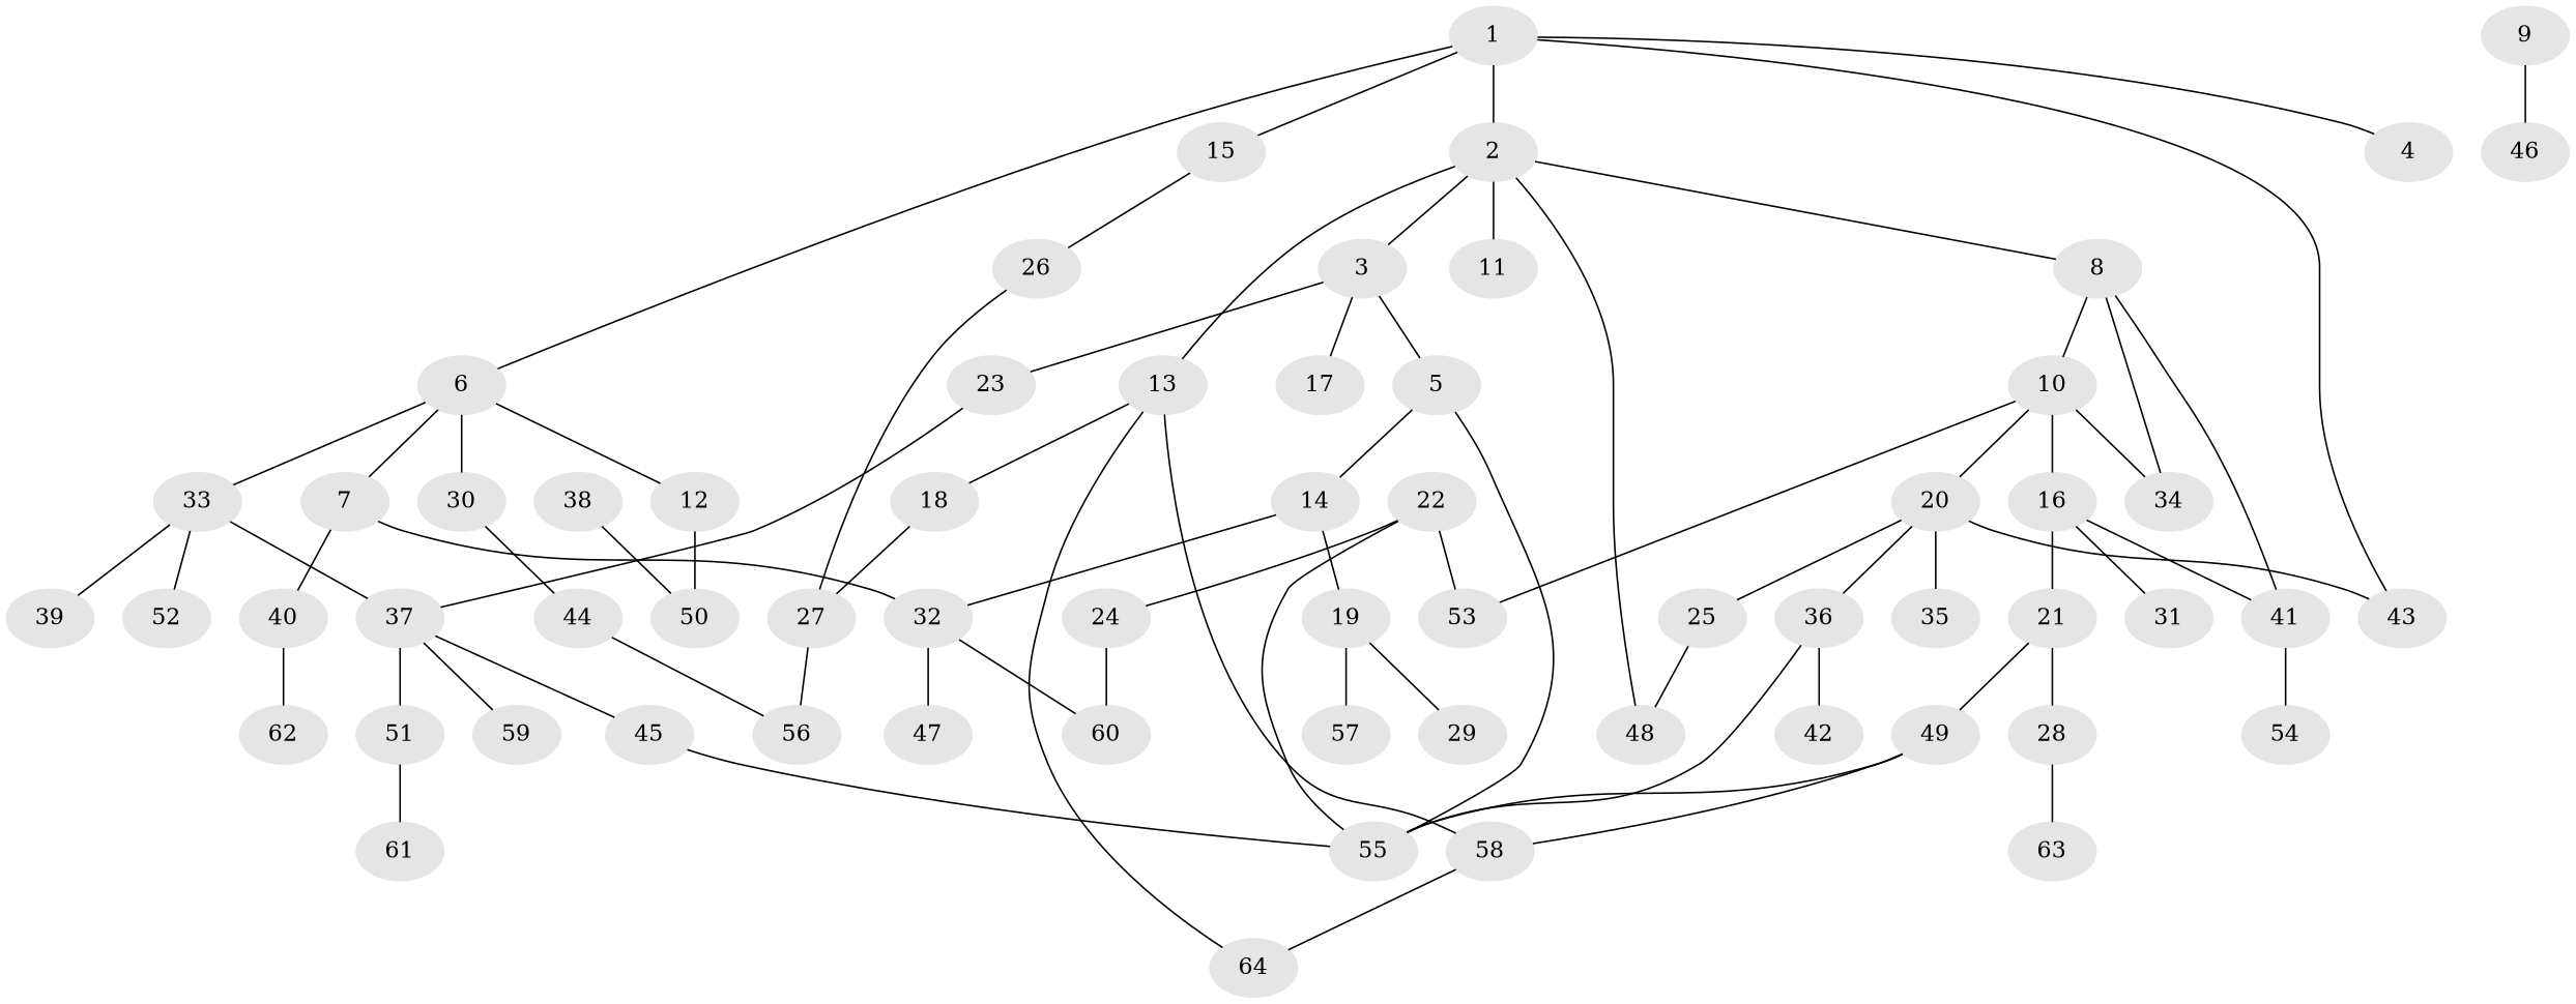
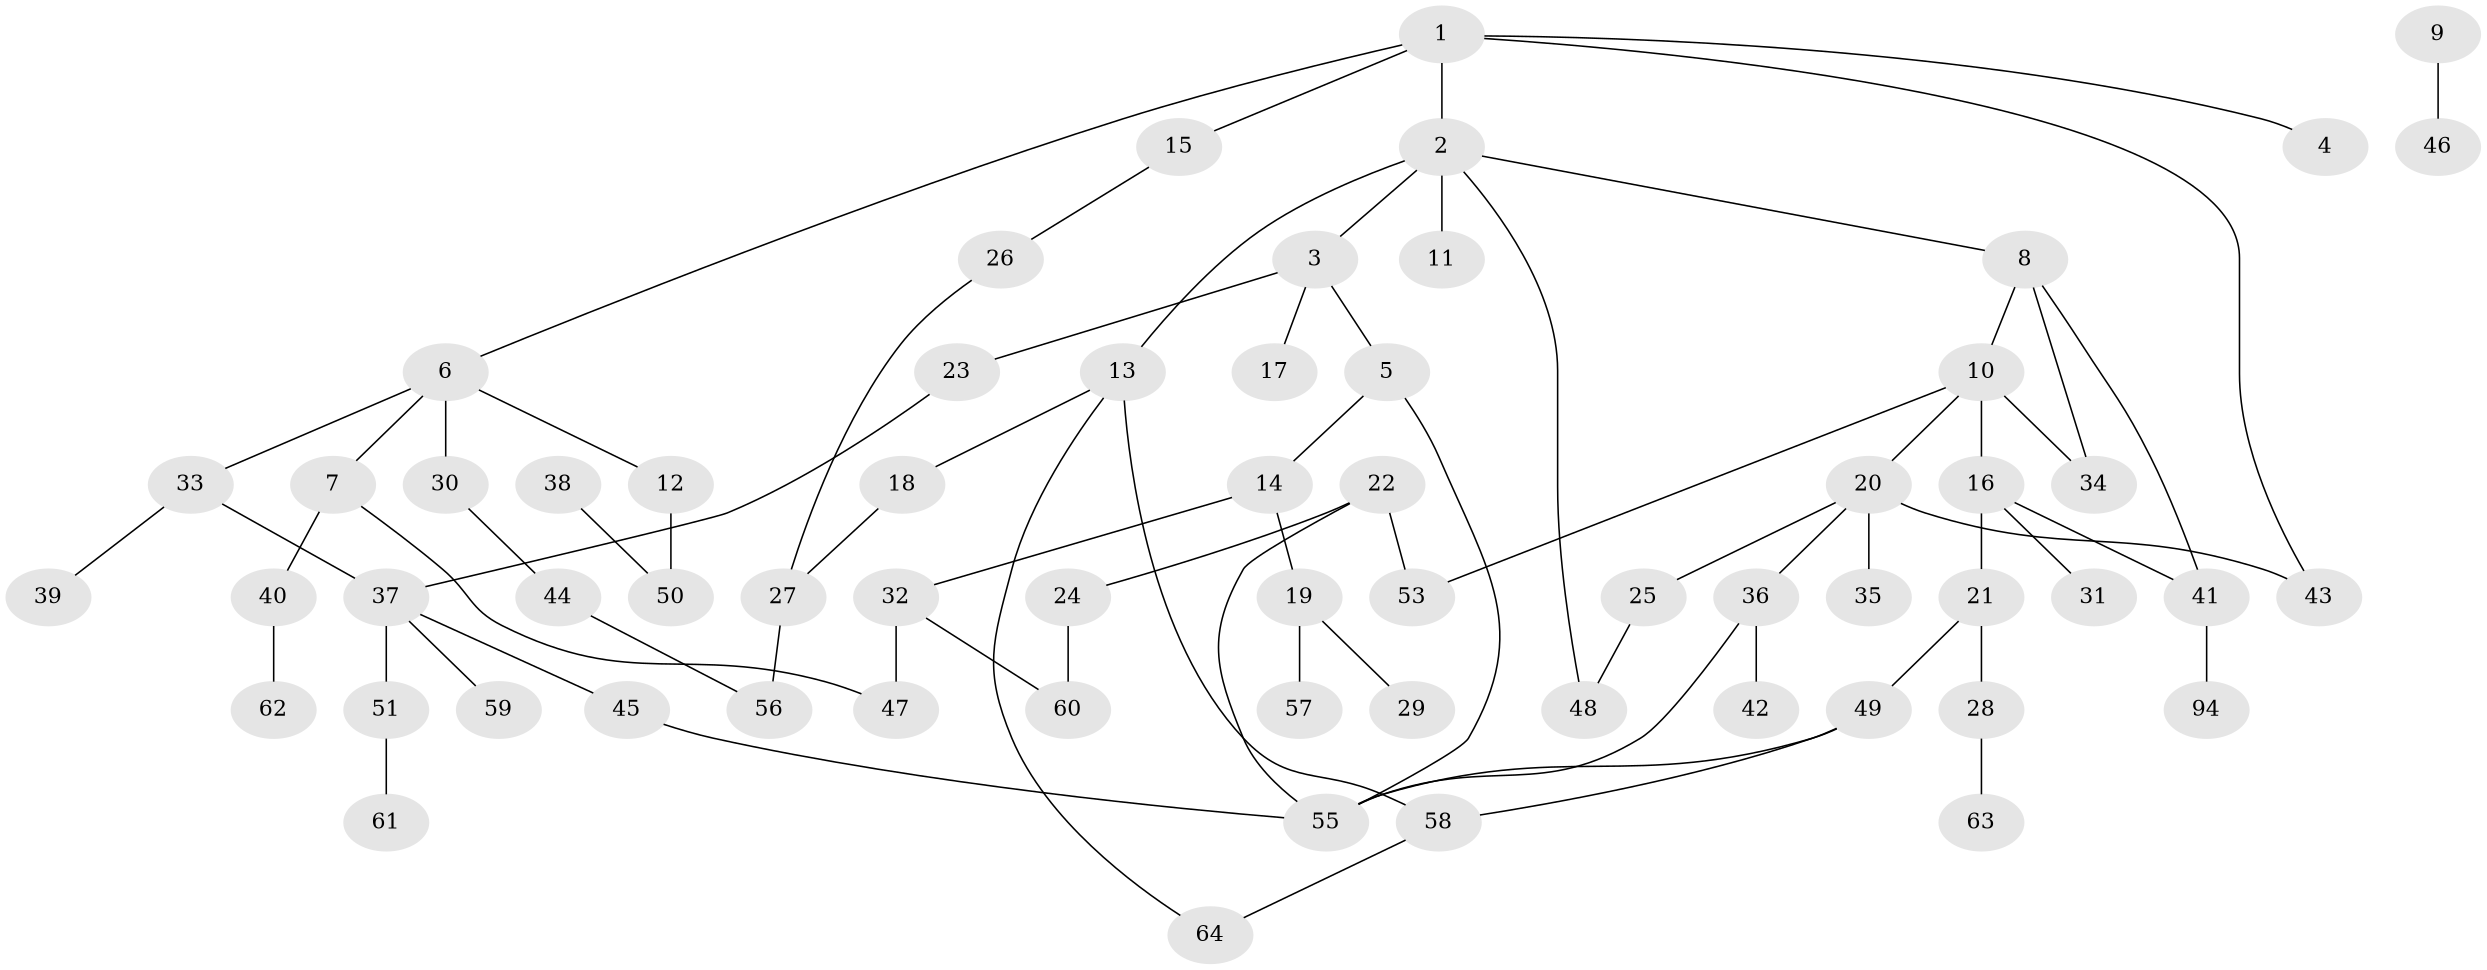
  graph {
    node [color=gray90 style=filled]
    1
    2
    4
    6
    15
    43
    3
    8
    11
    13
    48
    7
    12
    30
    33
    26
    5
    17
    23
    10
    34
    41
    18
    58
    64
    14
    55
    9
    46
    37
    19
    32
    40
    47
    50
    44
    39
-   52
    62
    16
    20
    53
-   54
+   54 [label=94]
    21
    31
    25
    35
    36
    38
    27
    56
    29
    57
    60
    22
    24
    28
    49
    42
    63
    45
    51
    59
    61
    1 -- 2
    1 -- 4
    1 -- 6
    1 -- 15
    1 -- 43
    2 -- 3
    2 -- 8
    2 -- 11
    2 -- 13
    2 -- 48
    6 -- 7
    6 -- 12
    6 -- 30
    6 -- 33
    15 -- 26
    3 -- 5
    3 -- 17
    3 -- 23
    8 -- 10
    8 -- 34
    8 -- 41
    13 -- 18
    13 -- 58
    13 -- 64
    7 -- 40
-   7 -- 32
+   7 -- 47
    12 -- 50
    30 -- 44
    33 -- 37
    33 -- 39
-   33 -- 52
    26 -- 27
    5 -- 14
    5 -- 55
    23 -- 37
    10 -- 34
    10 -- 16
    10 -- 20
    10 -- 53
    41 -- 54
    18 -- 27
    58 -- 64
    14 -- 19
    14 -- 32
    9 -- 46
    37 -- 45
    37 -- 51
    37 -- 59
    19 -- 29
    19 -- 57
    32 -- 47
    32 -- 60
    40 -- 62
    44 -- 56
    16 -- 41
    16 -- 21
    16 -- 31
    20 -- 43
    20 -- 25
    20 -- 35
    20 -- 36
    21 -- 28
    21 -- 49
    25 -- 48
    36 -- 55
    36 -- 42
    38 -- 50
    27 -- 56
    22 -- 55
    22 -- 53
    22 -- 24
    24 -- 60
    28 -- 63
    49 -- 58
    49 -- 55
    45 -- 55
    51 -- 61
  }
